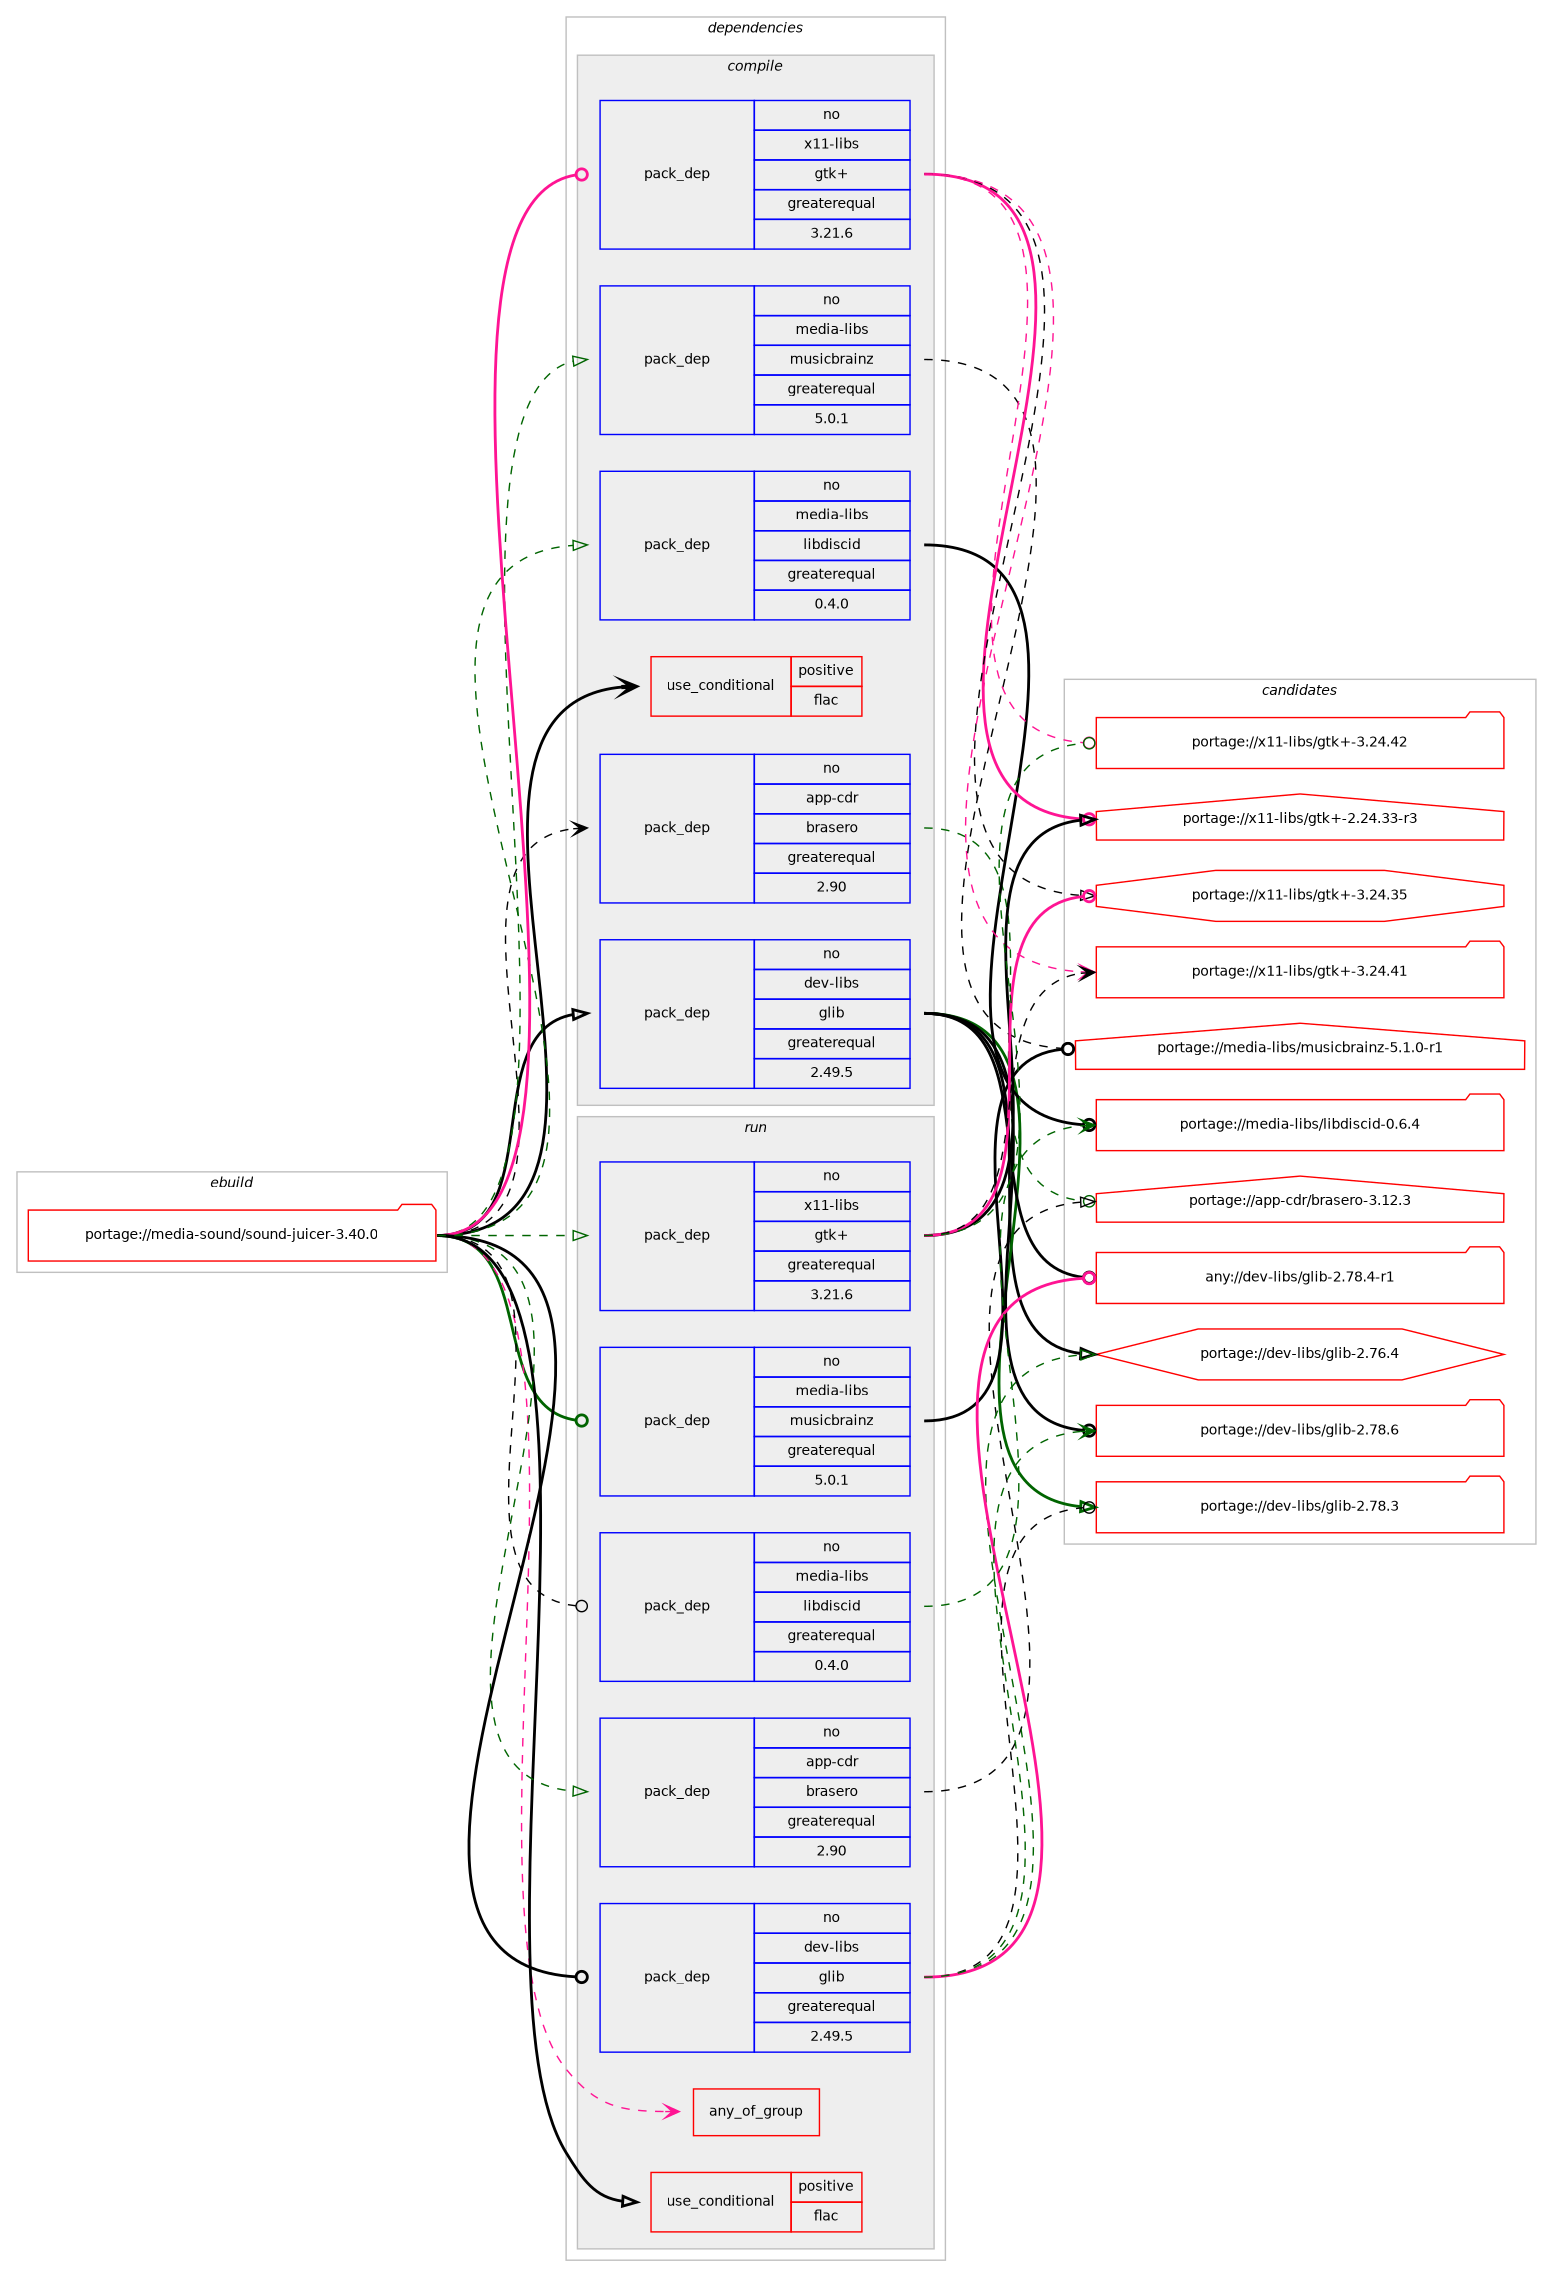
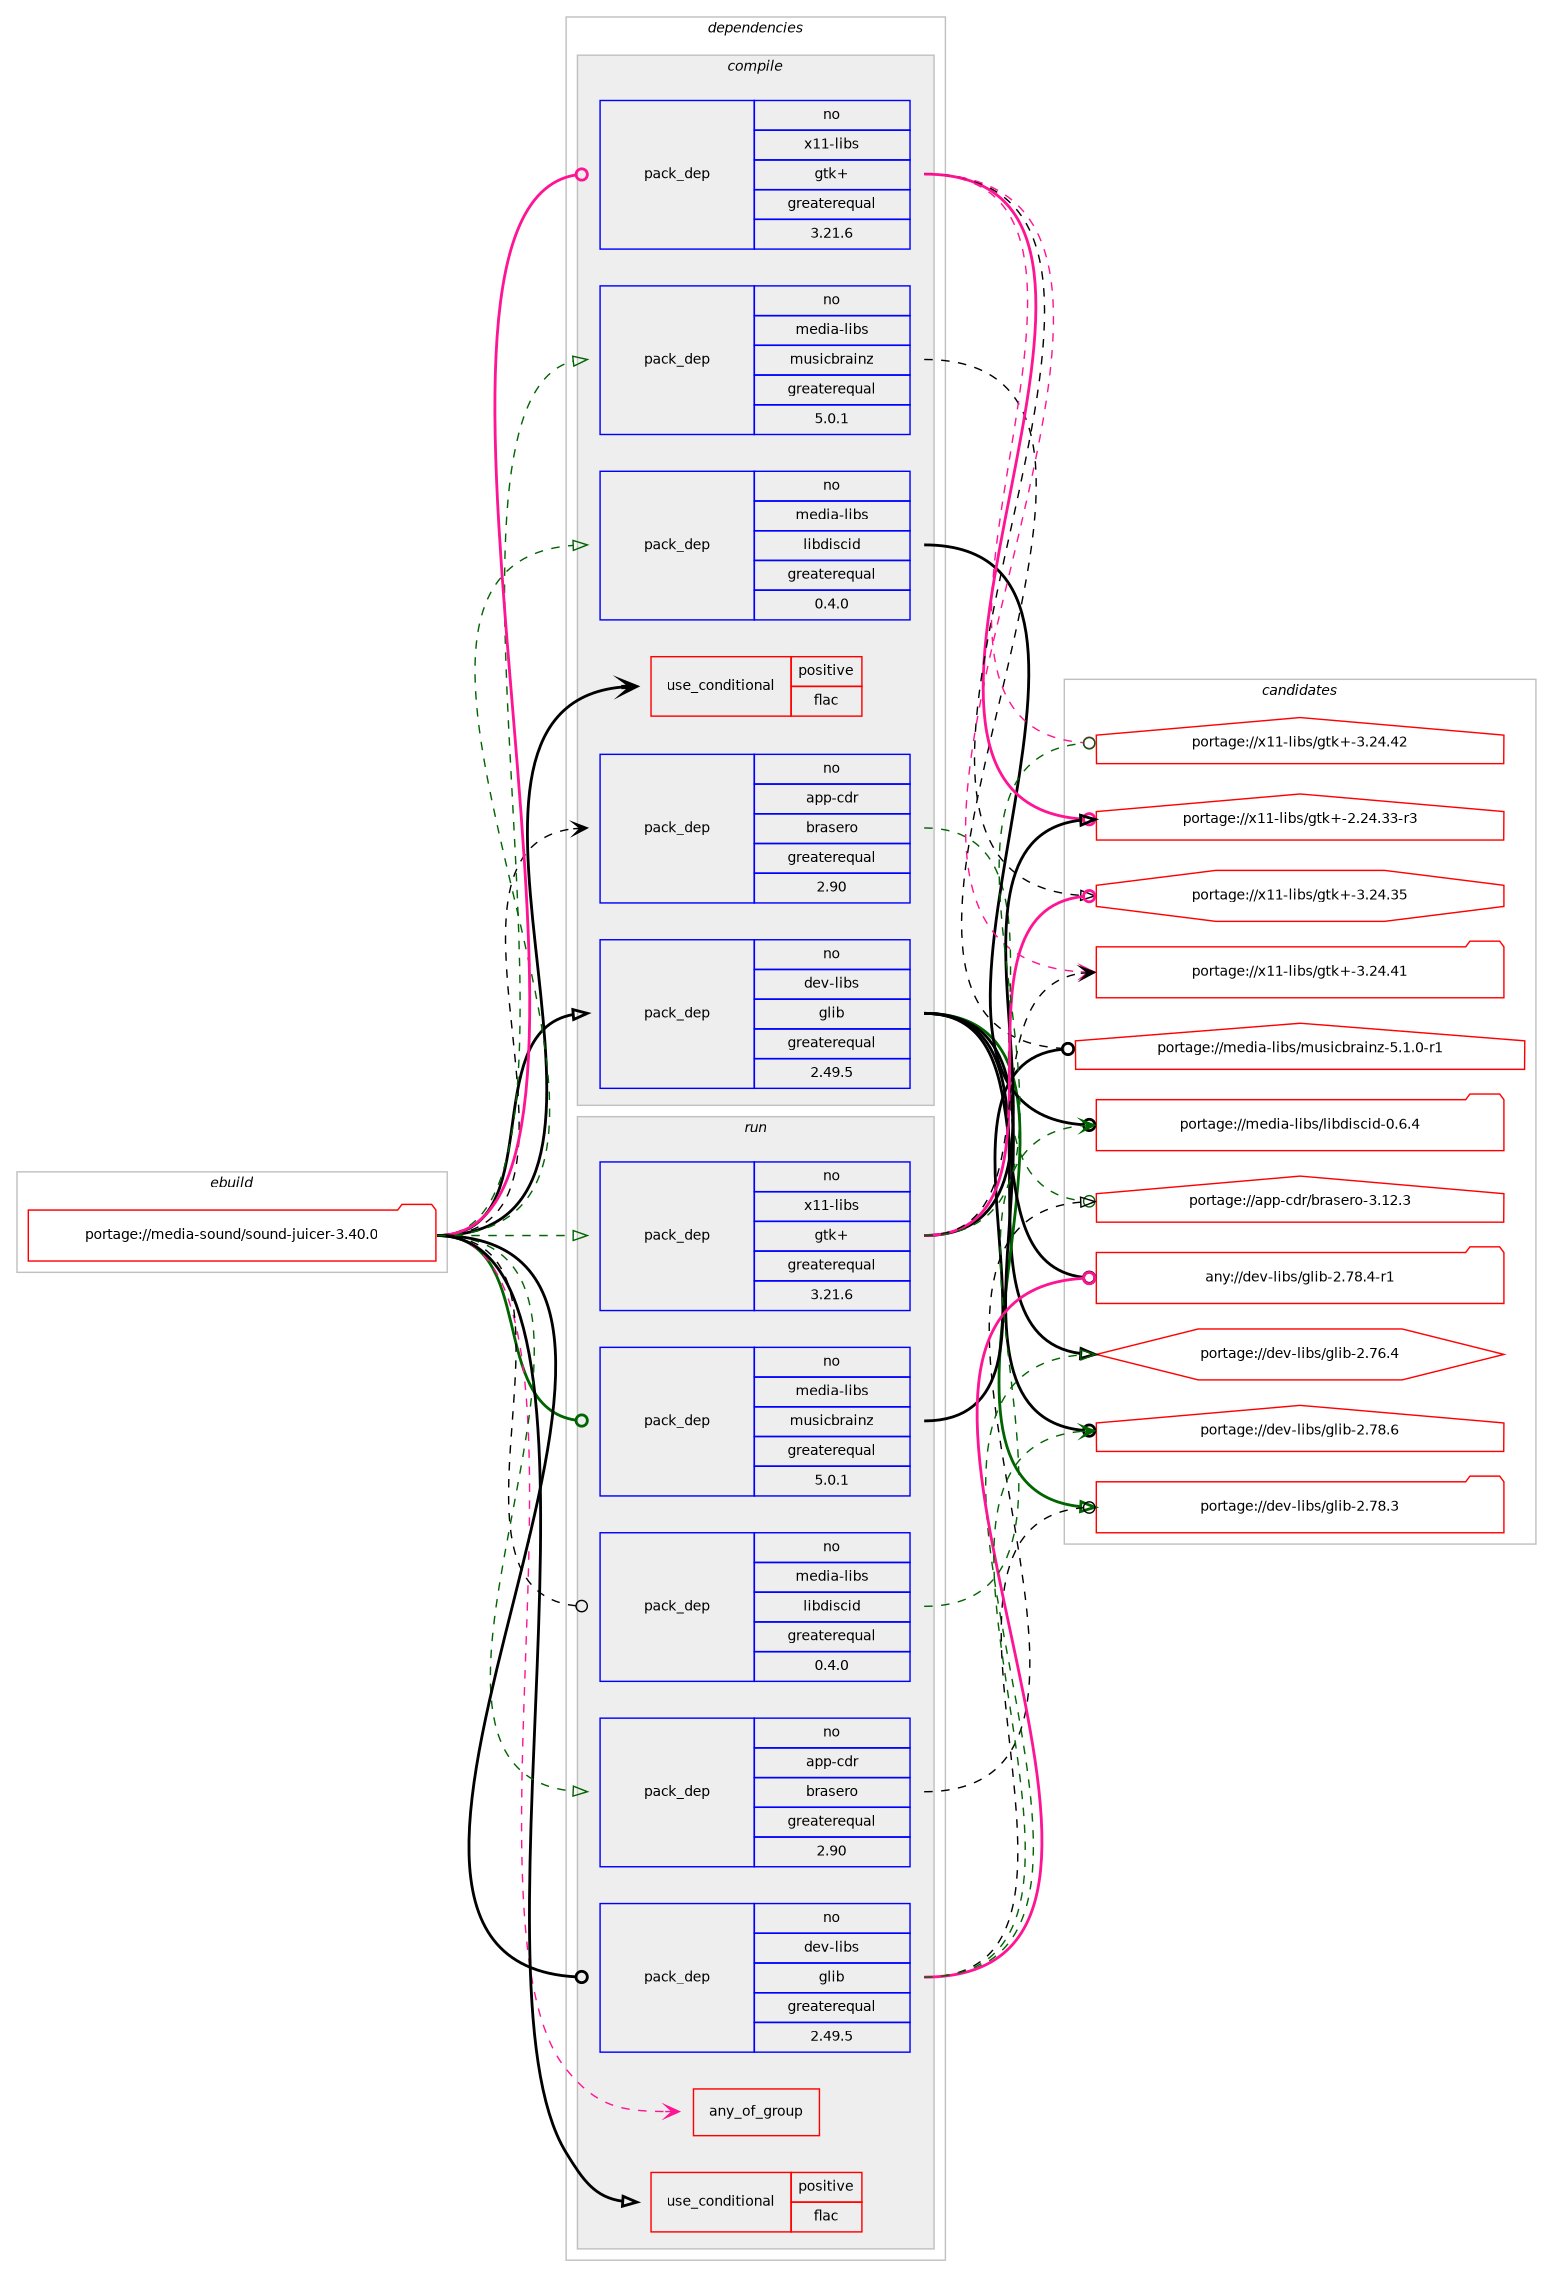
  digraph {
    compound=true
    concentrate=true
    fontname=Helvetica
    fontsize=10
    newrank=true
    rankdir=LR
    ranksep=1.5
    node [color=red fontname=Helvetica fontsize=10 shape=none]
    edge [arrowhead=odot color=black headport=w style=dashed tailport=e weight=100]
    n1 [label="portage://media-sound/sound-juicer-3.40.0" shape=folder width=4]
    n2 [label=<<TABLE BORDER="0" CELLBORDER="1" CELLSPACING="0" CELLPADDING="4"><TR><TD ROWSPAN="3" CELLPADDING="10">use_conditional</TD></TR><TR><TD>positive</TD></TR><TR><TD>flac</TD></TR></TABLE>>]
    n3 [color=blue label=<<TABLE BORDER="0" CELLBORDER="1" CELLSPACING="0" CELLPADDING="4" WIDTH="220"><TR><TD ROWSPAN="6" CELLPADDING="30">pack_dep</TD></TR><TR><TD WIDTH="110">no</TD></TR><TR><TD>app-cdr</TD></TR><TR><TD>brasero</TD></TR><TR><TD>greaterequal</TD></TR><TR><TD>2.90</TD></TR></TABLE>>]
    n4 [color=blue label=<<TABLE BORDER="0" CELLBORDER="1" CELLSPACING="0" CELLPADDING="4" WIDTH="220"><TR><TD ROWSPAN="6" CELLPADDING="30">pack_dep</TD></TR><TR><TD WIDTH="110">no</TD></TR><TR><TD>dev-libs</TD></TR><TR><TD>glib</TD></TR><TR><TD>greaterequal</TD></TR><TR><TD>2.49.5</TD></TR></TABLE>>]
    n5 [color=blue label=<<TABLE BORDER="0" CELLBORDER="1" CELLSPACING="0" CELLPADDING="4" WIDTH="220"><TR><TD ROWSPAN="6" CELLPADDING="30">pack_dep</TD></TR><TR><TD WIDTH="110">no</TD></TR><TR><TD>media-libs</TD></TR><TR><TD>libdiscid</TD></TR><TR><TD>greaterequal</TD></TR><TR><TD>0.4.0</TD></TR></TABLE>>]
    n6 [color=blue label=<<TABLE BORDER="0" CELLBORDER="1" CELLSPACING="0" CELLPADDING="4" WIDTH="220"><TR><TD ROWSPAN="6" CELLPADDING="30">pack_dep</TD></TR><TR><TD WIDTH="110">no</TD></TR><TR><TD>media-libs</TD></TR><TR><TD>musicbrainz</TD></TR><TR><TD>greaterequal</TD></TR><TR><TD>5.0.1</TD></TR></TABLE>>]
    n7 [color=blue label=<<TABLE BORDER="0" CELLBORDER="1" CELLSPACING="0" CELLPADDING="4" WIDTH="220"><TR><TD ROWSPAN="6" CELLPADDING="30">pack_dep</TD></TR><TR><TD WIDTH="110">no</TD></TR><TR><TD>x11-libs</TD></TR><TR><TD>gtk+</TD></TR><TR><TD>greaterequal</TD></TR><TR><TD>3.21.6</TD></TR></TABLE>>]
    n8 [color=blue label=<<TABLE BORDER="0" CELLBORDER="1" CELLSPACING="0" CELLPADDING="4" WIDTH="220"><TR><TD ROWSPAN="6" CELLPADDING="30">pack_dep</TD></TR><TR><TD WIDTH="110">no</TD></TR><TR><TD>media-libs</TD></TR><TR><TD>musicbrainz</TD></TR><TR><TD>greaterequal</TD></TR><TR><TD>5.0.1</TD></TR></TABLE>>]
    n9 [label=<<TABLE BORDER="0" CELLBORDER="1" CELLSPACING="0" CELLPADDING="4"><TR><TD CELLPADDING="10">any_of_group</TD></TR></TABLE>>]
    n10 [label=<<TABLE BORDER="0" CELLBORDER="1" CELLSPACING="0" CELLPADDING="4"><TR><TD ROWSPAN="3" CELLPADDING="10">use_conditional</TD></TR><TR><TD>positive</TD></TR><TR><TD>flac</TD></TR></TABLE>>]
    n11 [color=blue label=<<TABLE BORDER="0" CELLBORDER="1" CELLSPACING="0" CELLPADDING="4" WIDTH="220"><TR><TD ROWSPAN="6" CELLPADDING="30">pack_dep</TD></TR><TR><TD WIDTH="110">no</TD></TR><TR><TD>app-cdr</TD></TR><TR><TD>brasero</TD></TR><TR><TD>greaterequal</TD></TR><TR><TD>2.90</TD></TR></TABLE>>]
    n12 [color=blue label=<<TABLE BORDER="0" CELLBORDER="1" CELLSPACING="0" CELLPADDING="4" WIDTH="220"><TR><TD ROWSPAN="6" CELLPADDING="30">pack_dep</TD></TR><TR><TD WIDTH="110">no</TD></TR><TR><TD>dev-libs</TD></TR><TR><TD>glib</TD></TR><TR><TD>greaterequal</TD></TR><TR><TD>2.49.5</TD></TR></TABLE>>]
    n13 [color=blue label=<<TABLE BORDER="0" CELLBORDER="1" CELLSPACING="0" CELLPADDING="4" WIDTH="220"><TR><TD ROWSPAN="6" CELLPADDING="30">pack_dep</TD></TR><TR><TD WIDTH="110">no</TD></TR><TR><TD>media-libs</TD></TR><TR><TD>libdiscid</TD></TR><TR><TD>greaterequal</TD></TR><TR><TD>0.4.0</TD></TR></TABLE>>]
    n14 [color=blue label=<<TABLE BORDER="0" CELLBORDER="1" CELLSPACING="0" CELLPADDING="4" WIDTH="220"><TR><TD ROWSPAN="6" CELLPADDING="30">pack_dep</TD></TR><TR><TD WIDTH="110">no</TD></TR><TR><TD>x11-libs</TD></TR><TR><TD>gtk+</TD></TR><TR><TD>greaterequal</TD></TR><TR><TD>3.21.6</TD></TR></TABLE>>]
    n15 [label="portage://app-cdr/brasero-3.12.3" shape=house width=4]
    n16 [label="portage://dev-libs/glib-2.76.4" shape=hexagon width=4]
    n17 [label="portage://dev-libs/glib-2.78.3" shape=folder width=4]
    n18 [label="any://dev-libs/glib-2.78.4-r1" shape=folder width=4]
-   n19 [label="portage://dev-libs/glib-2.78.6" shape=folder width=4]
+   n19 [label="portage://dev-libs/glib-2.78.6" shape=house width=4]
    n20 [label="portage://media-libs/libdiscid-0.6.4" shape=folder width=4]
    n21 [label="portage://media-libs/musicbrainz-5.1.0-r1" shape=house width=4]
    n22 [label="portage://x11-libs/gtk+-2.24.33-r3" shape=house width=4]
    n23 [label="portage://x11-libs/gtk+-3.24.35" shape=octagon width=4]
    n24 [label="portage://x11-libs/gtk+-3.24.41" shape=folder width=4]
-   n25 [label="portage://x11-libs/gtk+-3.24.42" shape=folder width=4]
+   n25 [label="portage://x11-libs/gtk+-3.24.42" shape=house width=4]
    subgraph cluster_1 {
      color=gray
      label=<<i>ebuild</i>>
      rank=same
      n1
    }
    subgraph cluster_2 {
      color=gray
      label=<<i>dependencies</i>>
      subgraph cluster_3 {
        color=gray
        fillcolor="#eeeeee"
        label=<<i>compile</i>>
        style=filled
        subgraph sub_4 {
          color=gray
          fillcolor="#eeeeee"
          label=<<i>compile</i>>
          style=filled
          n2
        }
        subgraph sub_5 {
          color=gray
          fillcolor="#eeeeee"
          label=<<i>compile</i>>
          style=filled
          n3
        }
        subgraph sub_6 {
          color=gray
          fillcolor="#eeeeee"
          label=<<i>compile</i>>
          style=filled
          n4
        }
        subgraph sub_7 {
          color=gray
          fillcolor="#eeeeee"
          label=<<i>compile</i>>
          style=filled
          n5
        }
        subgraph sub_8 {
          color=gray
          fillcolor="#eeeeee"
          label=<<i>compile</i>>
          style=filled
          n6
        }
        subgraph sub_9 {
          color=gray
          fillcolor="#eeeeee"
          label=<<i>compile</i>>
          style=filled
          n7
        }
      }
      subgraph cluster_10 {
        color=gray
        fillcolor="#eeeeee"
        label=<<i>compile and run</i>>
        style=filled
      }
      subgraph cluster_11 {
        color=gray
        fillcolor="#eeeeee"
        label=<<i>run</i>>
        style=filled
        subgraph sub_12 {
          color=gray
          fillcolor="#eeeeee"
          label=<<i>run</i>>
          style=filled
          n8
        }
        subgraph sub_13 {
          color=gray
          fillcolor="#eeeeee"
          label=<<i>run</i>>
          style=filled
          n9
        }
        subgraph sub_14 {
          color=gray
          fillcolor="#eeeeee"
          label=<<i>run</i>>
          style=filled
          n10
        }
        subgraph sub_15 {
          color=gray
          fillcolor="#eeeeee"
          label=<<i>run</i>>
          style=filled
          n11
        }
        subgraph sub_16 {
          color=gray
          fillcolor="#eeeeee"
          label=<<i>run</i>>
          style=filled
          n12
        }
        subgraph sub_17 {
          color=gray
          fillcolor="#eeeeee"
          label=<<i>run</i>>
          style=filled
          n13
        }
        subgraph sub_18 {
          color=gray
          fillcolor="#eeeeee"
          label=<<i>run</i>>
          style=filled
          n14
        }
      }
    }
    subgraph cluster_19 {
      color=gray
      label=<<i>candidates</i>>
      rank=same
      subgraph sub_20 {
        color=black
        label=<<i>candidates</i>>
        nodesep=1
        rank=same
        n15
      }
      subgraph sub_21 {
        color=black
        label=<<i>candidates</i>>
        nodesep=1
        rank=same
        n16
        n17
        n18
        n19
      }
      subgraph sub_22 {
        color=black
        label=<<i>candidates</i>>
        nodesep=1
        rank=same
        n20
      }
      subgraph sub_23 {
        color=black
        label=<<i>candidates</i>>
        nodesep=1
        rank=same
        n21
      }
      subgraph sub_24 {
        color=black
        label=<<i>candidates</i>>
        nodesep=1
        rank=same
        n15
      }
      subgraph sub_25 {
        color=black
        label=<<i>candidates</i>>
        nodesep=1
        rank=same
        n22
        n23
        n24
        n25
      }
      subgraph sub_26 {
        color=black
        label=<<i>candidates</i>>
        nodesep=1
        rank=same
        n16
        n17
        n18
        n19
      }
      subgraph sub_27 {
        color=black
        label=<<i>candidates</i>>
        nodesep=1
        rank=same
        n20
      }
      subgraph sub_28 {
        color=black
        label=<<i>candidates</i>>
        nodesep=1
        rank=same
        n21
      }
      subgraph sub_29 {
        color=black
        label=<<i>candidates</i>>
        nodesep=1
        rank=same
        n22
        n23
        n24
        n25
      }
    }
    n1 -> n2 [arrowhead=vee style=bold weight=20]
    n1 -> n3 [arrowhead=vee weight=20]
    n1 -> n4 [arrowhead=onormal style=bold weight=20]
    n1 -> n5 [arrowhead=onormal color=darkgreen weight=20]
    n1 -> n6 [arrowhead=onormal color=darkgreen weight=20]
    n1 -> n7 [color=deeppink style=bold weight=20]
    n1 -> n8 [color=darkgreen style=bold weight=20]
    n1 -> n9 [arrowhead=vee color=deeppink weight=20]
    n1 -> n10 [arrowhead=onormal style=bold weight=20]
    n1 -> n11 [arrowhead=onormal color=darkgreen weight=20]
    n1 -> n12 [style=bold weight=20]
    n1 -> n13 [weight=20]
    n1 -> n14 [arrowhead=onormal color=darkgreen weight=20]
    n3 -> n15 [color=darkgreen]
    n4 -> n16 [arrowhead=onormal style=bold]
    n4 -> n17 [arrowhead=onormal color=darkgreen style=bold]
    n4 -> n18 [style=bold]
    n4 -> n19 [style=bold]
    n5 -> n20 [style=bold]
    n6 -> n21
    n7 -> n22 [color=deeppink style=bold]
    n7 -> n23 [arrowhead=onormal]
    n7 -> n24 [arrowhead=vee color=deeppink]
    n7 -> n25 [color=deeppink]
    n8 -> n21 [style=bold]
    n11 -> n15 [arrowhead=onormal]
    n12 -> n16 [arrowhead=onormal color=darkgreen]
    n12 -> n17
    n12 -> n18 [color=deeppink style=bold]
    n12 -> n19 [arrowhead=vee color=darkgreen]
    n13 -> n20 [arrowhead=vee color=darkgreen]
    n14 -> n22 [arrowhead=onormal style=bold]
    n14 -> n23 [color=deeppink style=bold]
    n14 -> n24 [arrowhead=vee]
    n14 -> n25 [color=darkgreen]
  }
